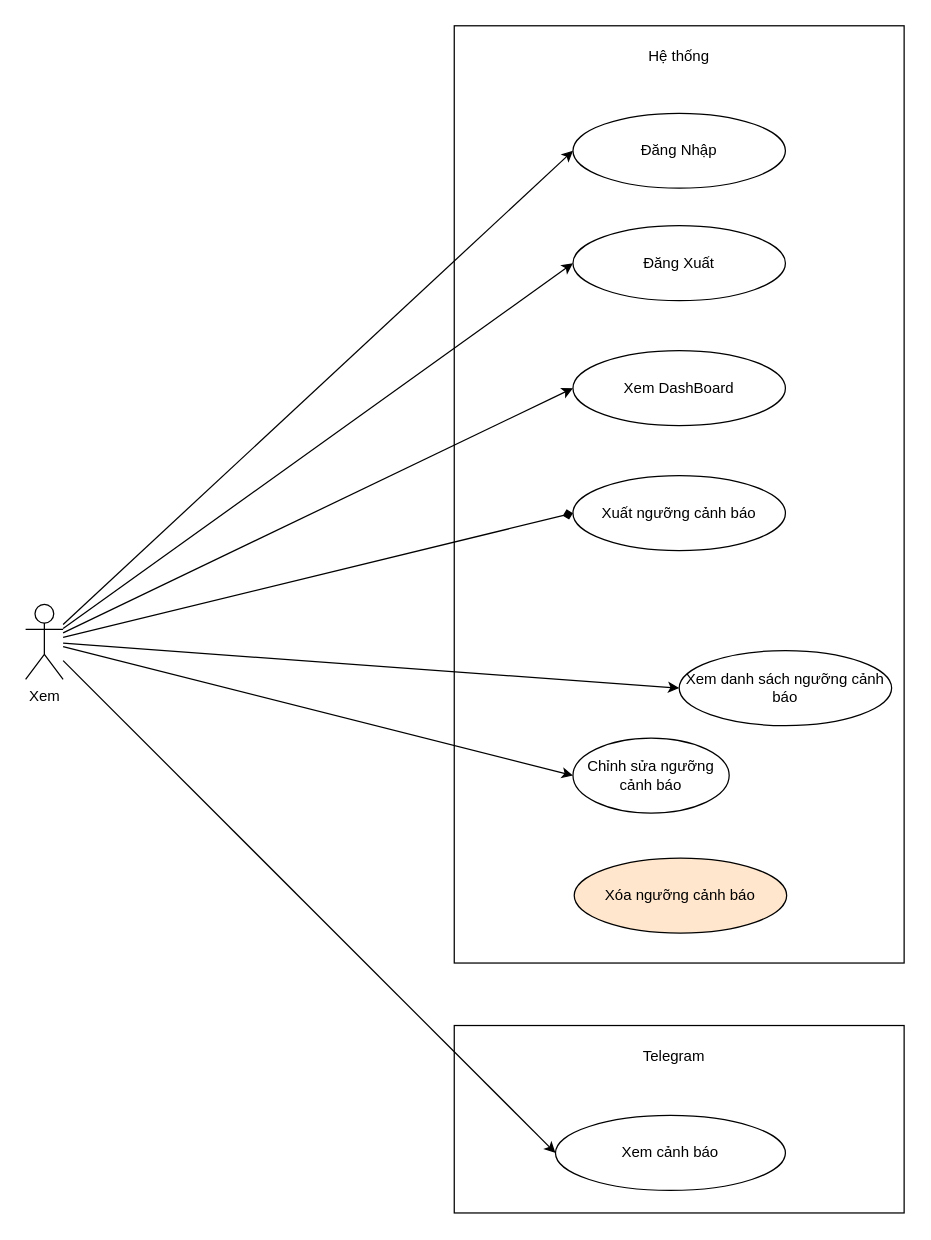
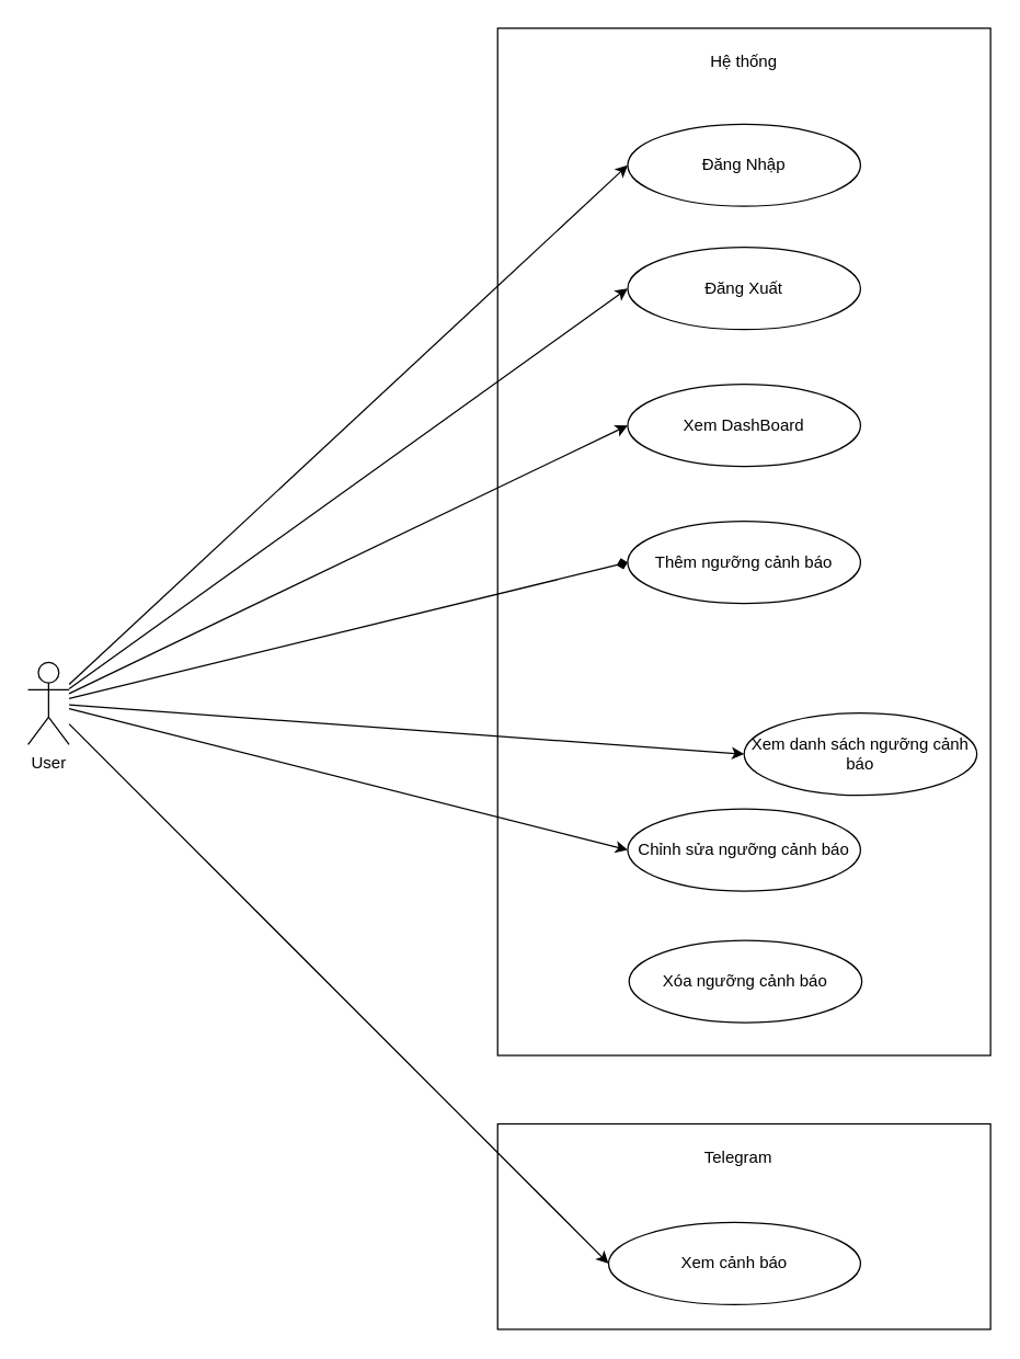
  <mxCell id="0" />
  <mxCell id="1" parent="0" />
- <mxCell id="2" value="Xem" style="shape=umlActor;verticalLabelPosition=bottom;verticalAlign=top;html=1;outlineConnect=0;" vertex="1" parent="1"><mxGeometry x="20" y="483" width="30" height="60" as="geometry" /></mxCell>
+ <mxCell id="2" value="User" style="shape=umlActor;verticalLabelPosition=bottom;verticalAlign=top;html=1;outlineConnect=0;" vertex="1" parent="1"><mxGeometry x="20" y="483" width="30" height="60" as="geometry" /></mxCell>
  <mxCell id="3" value="" style="rounded=0;whiteSpace=wrap;html=1;" vertex="1" parent="1"><mxGeometry x="363" y="20" width="360" height="750" as="geometry" /></mxCell>
  <mxCell id="4" value="Hệ thống" style="text;html=1;align=center;verticalAlign=middle;whiteSpace=wrap;rounded=0;" vertex="1" parent="1"><mxGeometry x="513" y="30" width="60" height="30" as="geometry" /></mxCell>
  <mxCell id="5" value="Đăng Nhập" style="ellipse;whiteSpace=wrap;html=1;" vertex="1" parent="1"><mxGeometry x="458" y="90" width="170" height="60" as="geometry" /></mxCell>
  <mxCell id="6" value="Đăng Xuất" style="ellipse;whiteSpace=wrap;html=1;" vertex="1" parent="1"><mxGeometry x="458" y="180" width="170" height="60" as="geometry" /></mxCell>
  <mxCell id="7" value="Xem DashBoard" style="ellipse;whiteSpace=wrap;html=1;" vertex="1" parent="1"><mxGeometry x="458" y="280" width="170" height="60" as="geometry" /></mxCell>
- <mxCell id="8" value="Xuất ngưỡng cảnh báo" style="ellipse;whiteSpace=wrap;html=1;" vertex="1" parent="1"><mxGeometry x="458" y="380" width="170" height="60" as="geometry" /></mxCell>
+ <mxCell id="8" value="Thêm ngưỡng cảnh báo" style="ellipse;whiteSpace=wrap;html=1;" vertex="1" parent="1"><mxGeometry x="458" y="380" width="170" height="60" as="geometry" /></mxCell>
  <mxCell id="9" value="Xem danh sách ngưỡng cảnh báo" style="ellipse;whiteSpace=wrap;html=1;" vertex="1" parent="1"><mxGeometry x="543" y="520" width="170" height="60" as="geometry" /></mxCell>
- <mxCell id="10" value="Chỉnh sửa ngưỡng cảnh báo" style="ellipse;whiteSpace=wrap;html=1;" vertex="1" parent="1"><mxGeometry x="458" y="590" width="125" height="60" as="geometry" /></mxCell>
- <mxCell id="11" value="Xóa ngưỡng cảnh báo" style="ellipse;whiteSpace=wrap;html=1;fillColor=#ffe6cc;" vertex="1" parent="1"><mxGeometry x="459" y="686" width="170" height="60" as="geometry" /></mxCell>
+ <mxCell id="10" value="Chỉnh sửa ngưỡng cảnh báo" style="ellipse;whiteSpace=wrap;html=1;" vertex="1" parent="1"><mxGeometry x="458" y="590" width="170" height="60" as="geometry" /></mxCell>
+ <mxCell id="11" value="Xóa ngưỡng cảnh báo" style="ellipse;whiteSpace=wrap;html=1;" vertex="1" parent="1"><mxGeometry x="459" y="686" width="170" height="60" as="geometry" /></mxCell>
  <mxCell id="12" value="" style="endArrow=classic;html=1;rounded=0;entryX=0;entryY=0.5;entryDx=0;entryDy=0;" edge="1" parent="1" source="2" target="5"><mxGeometry width="50" height="50" relative="1" as="geometry"><mxPoint x="333" y="410" as="sourcePoint" /><mxPoint x="383" y="360" as="targetPoint" /></mxGeometry></mxCell>
  <mxCell id="13" value="" style="endArrow=classic;html=1;rounded=0;entryX=0;entryY=0.5;entryDx=0;entryDy=0;" edge="1" parent="1" source="2" target="6"><mxGeometry width="50" height="50" relative="1" as="geometry"><mxPoint x="333" y="410" as="sourcePoint" /><mxPoint x="383" y="360" as="targetPoint" /></mxGeometry></mxCell>
  <mxCell id="14" value="" style="endArrow=classic;html=1;rounded=0;entryX=0;entryY=0.5;entryDx=0;entryDy=0;" edge="1" parent="1" source="2" target="7"><mxGeometry width="50" height="50" relative="1" as="geometry"><mxPoint x="333" y="410" as="sourcePoint" /><mxPoint x="383" y="360" as="targetPoint" /></mxGeometry></mxCell>
  <mxCell id="15" value="" style="endArrow=diamond;html=1;rounded=0;entryX=0;entryY=0.5;entryDx=0;entryDy=0;" edge="1" parent="1" source="2" target="8"><mxGeometry width="50" height="50" relative="1" as="geometry"><mxPoint x="333" y="410" as="sourcePoint" /><mxPoint x="383" y="360" as="targetPoint" /></mxGeometry></mxCell>
  <mxCell id="16" value="" style="endArrow=classic;html=1;rounded=0;entryX=0;entryY=0.5;entryDx=0;entryDy=0;" edge="1" parent="1" source="2" target="9"><mxGeometry width="50" height="50" relative="1" as="geometry"><mxPoint x="103" y="410" as="sourcePoint" /><mxPoint x="383" y="360" as="targetPoint" /></mxGeometry></mxCell>
  <mxCell id="17" value="" style="endArrow=classic;html=1;rounded=0;entryX=0;entryY=0.5;entryDx=0;entryDy=0;" edge="1" parent="1" source="2" target="10"><mxGeometry width="50" height="50" relative="1" as="geometry"><mxPoint x="333" y="410" as="sourcePoint" /><mxPoint x="383" y="360" as="targetPoint" /></mxGeometry></mxCell>
  <mxCell id="18" value="" style="rounded=0;whiteSpace=wrap;html=1;" vertex="1" parent="1"><mxGeometry x="363" y="820" width="360" height="150" as="geometry" /></mxCell>
  <mxCell id="19" value="Telegram" style="text;html=1;align=center;verticalAlign=middle;whiteSpace=wrap;rounded=0;" vertex="1" parent="1"><mxGeometry x="509" y="830" width="60" height="30" as="geometry" /></mxCell>
  <mxCell id="20" value="Xem cảnh báo" style="ellipse;whiteSpace=wrap;html=1;" vertex="1" parent="1"><mxGeometry x="444" y="892" width="184" height="60" as="geometry" /></mxCell>
  <mxCell id="21" value="" style="endArrow=classic;html=1;rounded=0;entryX=0;entryY=0.5;entryDx=0;entryDy=0;" edge="1" parent="1" source="2" target="20"><mxGeometry width="50" height="50" relative="1" as="geometry"><mxPoint x="273" y="750" as="sourcePoint" /><mxPoint x="323" y="700" as="targetPoint" /></mxGeometry></mxCell>
